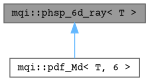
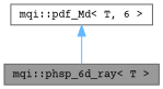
  digraph {
    fontname="Courier Prime"
    node [color=gray40 fontname="Courier Prime" fontsize=10 shape=box style=filled]
    n1 [fillcolor=grey60 fontcolor=black height=0.2 label="mqi::phsp_6d_ray\< T \>" width=0.4]
    n2 [fillcolor=white height=0.2 label="mqi::pdf_Md\< T, 6 \>" width=0.4]
-   n1 -> n2 [color=steelblue1 dir=back fontname="Courier Prime" fontsize=10 labelfontname=Helvetica labelfontsize=10 style=solid]
+   n2 -> n1 [color=steelblue1 dir=back fontname="Courier Prime" fontsize=10 labelfontname=Helvetica labelfontsize=10 style=solid]
  }
